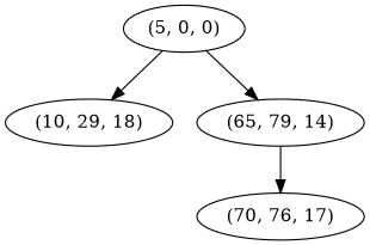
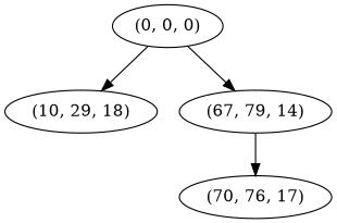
  digraph {
    n1 [label="(10, 29, 18)"]
-   "(0, 0, 0)" [label="(5, 0, 0)"]
-   "(65, 79, 14)"
+   "(0, 0, 0)"
+   "(65, 79, 14)" [label="(67, 79, 14)"]
    "(70, 76, 17)"
    "(0, 0, 0)" -> n1
    "(0, 0, 0)" -> "(65, 79, 14)"
    "(65, 79, 14)" -> "(70, 76, 17)"
  }
